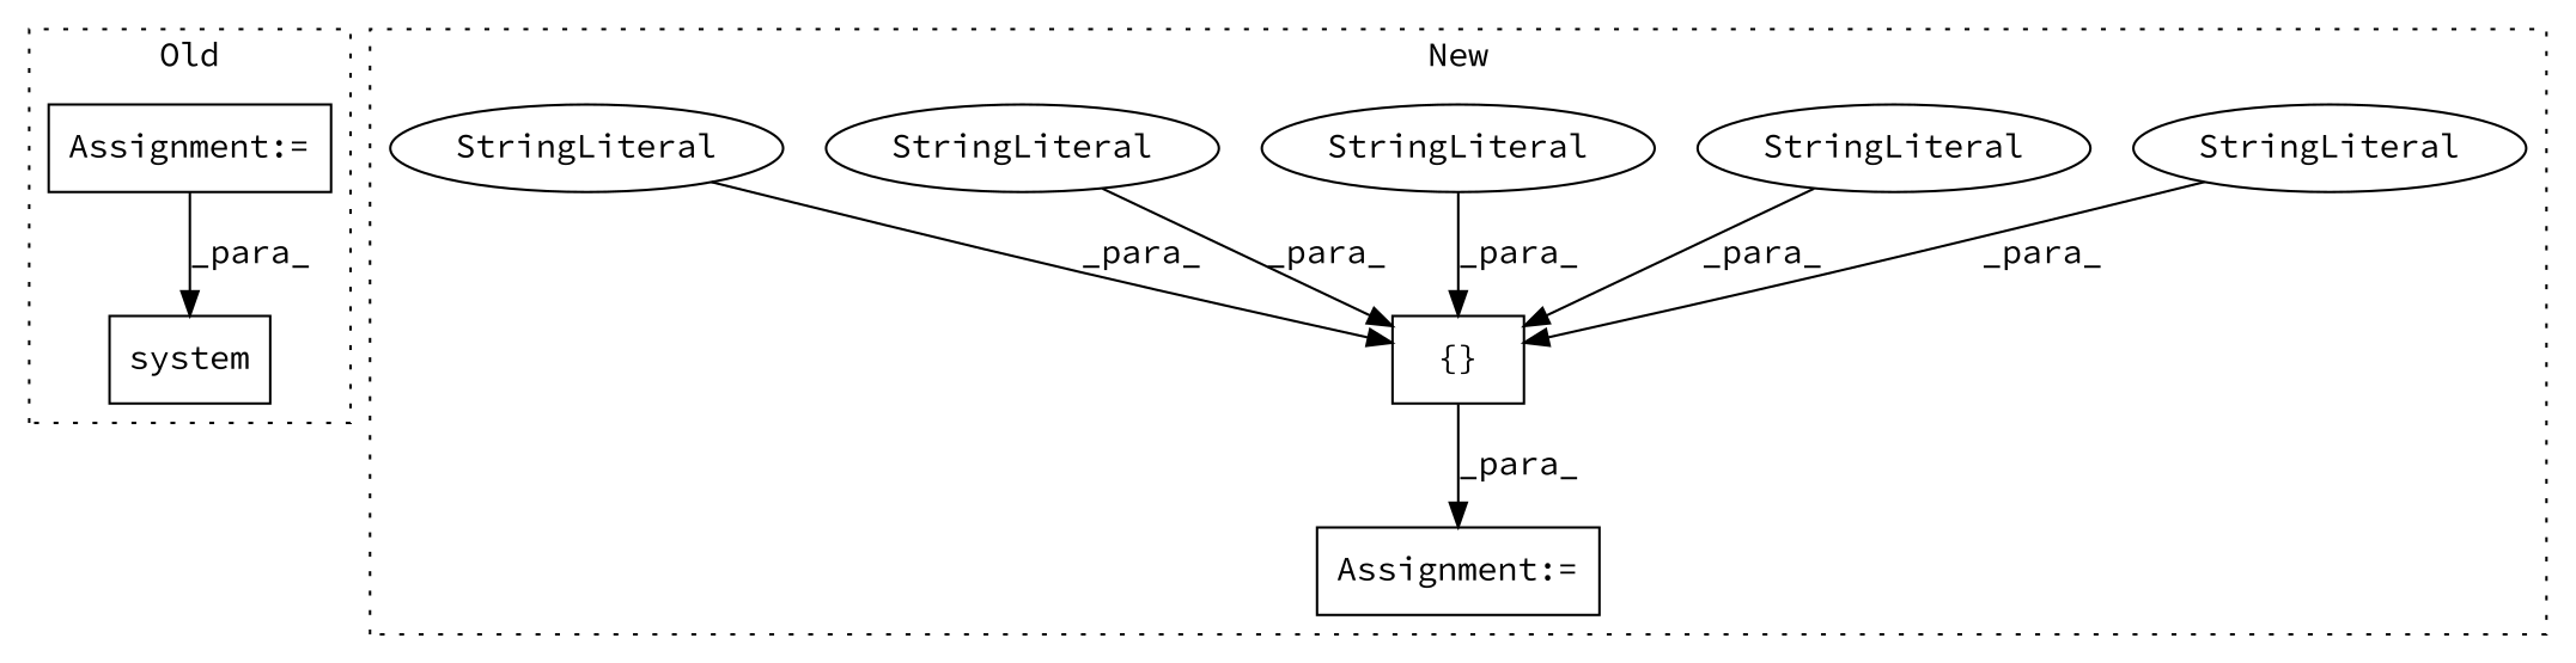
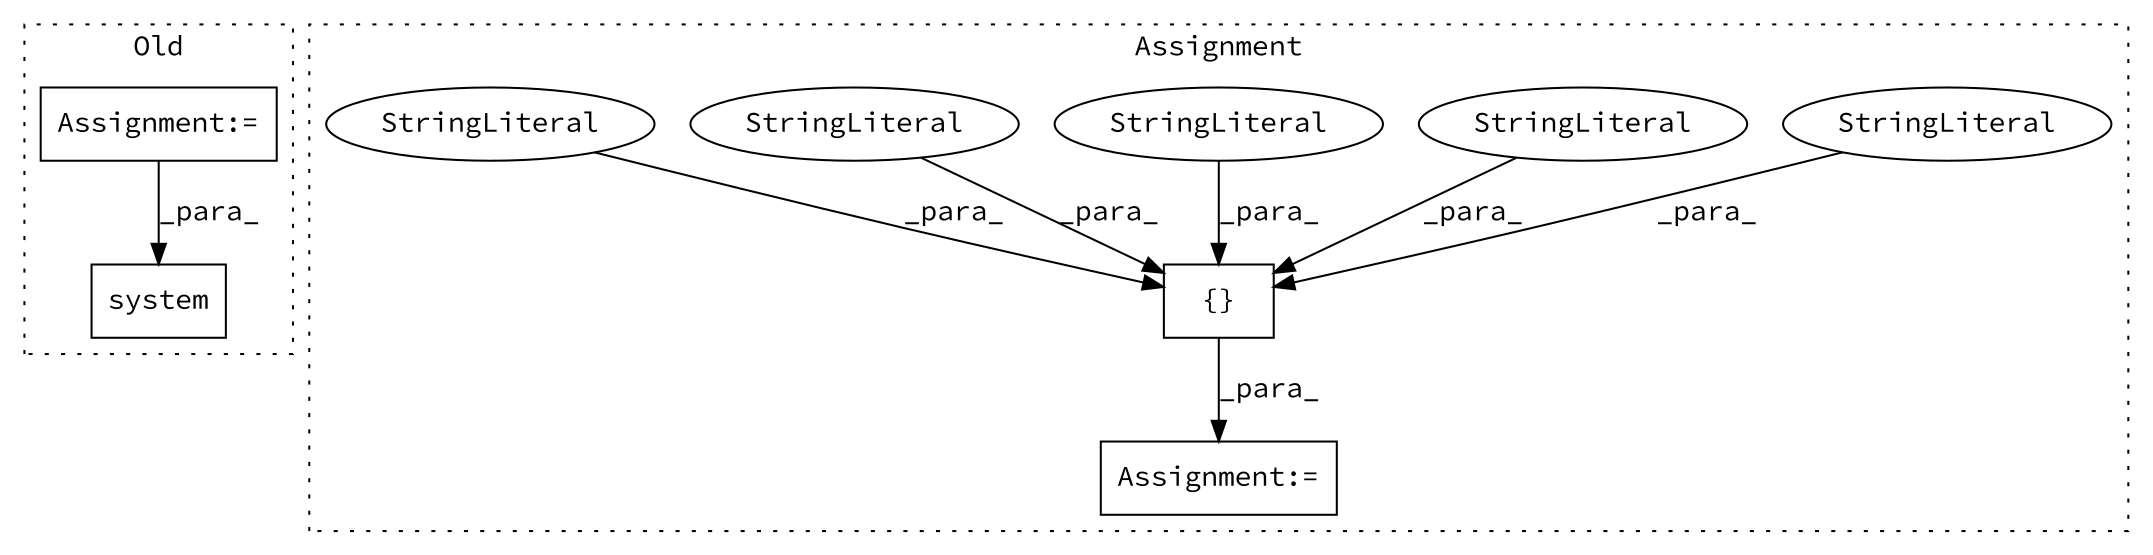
  digraph {
    fontname="Source Code Pro"
    node [a=45 l=1 shape=ellipse fontname="Source Code Pro"]
    edge [fontname="Source Code Pro"]
    n1 [a=32 l="7,1" label=system s="774,784" shape=box]
    n2 [a=7 label="Assignment:=" s=713 shape=box]
    n3 [a=4 l="1,1" label="{}" s="101,290" shape=box]
    n4 [l=27 label=StringLiteral s=128]
    n5 [l=27 label=StringLiteral s=237]
    n6 [l=26 label=StringLiteral s=210]
    n7 [l=25 label=StringLiteral s=265]
    n8 [l=26 label=StringLiteral s=156]
    n9 [a=7 label="Assignment:=" s=88 shape=box]
    subgraph cluster_1 {
      label=Old
      style=dotted
      n1
      n2
    }
    subgraph cluster_2 {
-     label=New
+     label=Assignment
      style=dotted
      n3
      n4
      n5
      n6
      n7
      n8
      n9
    }
    n2 -> n1 [label=_para_]
    n3 -> n9 [label=_para_]
    n4 -> n3 [label=_para_]
    n5 -> n3 [label=_para_]
    n6 -> n3 [label=_para_]
    n7 -> n3 [label=_para_]
    n8 -> n3 [label=_para_]
  }
